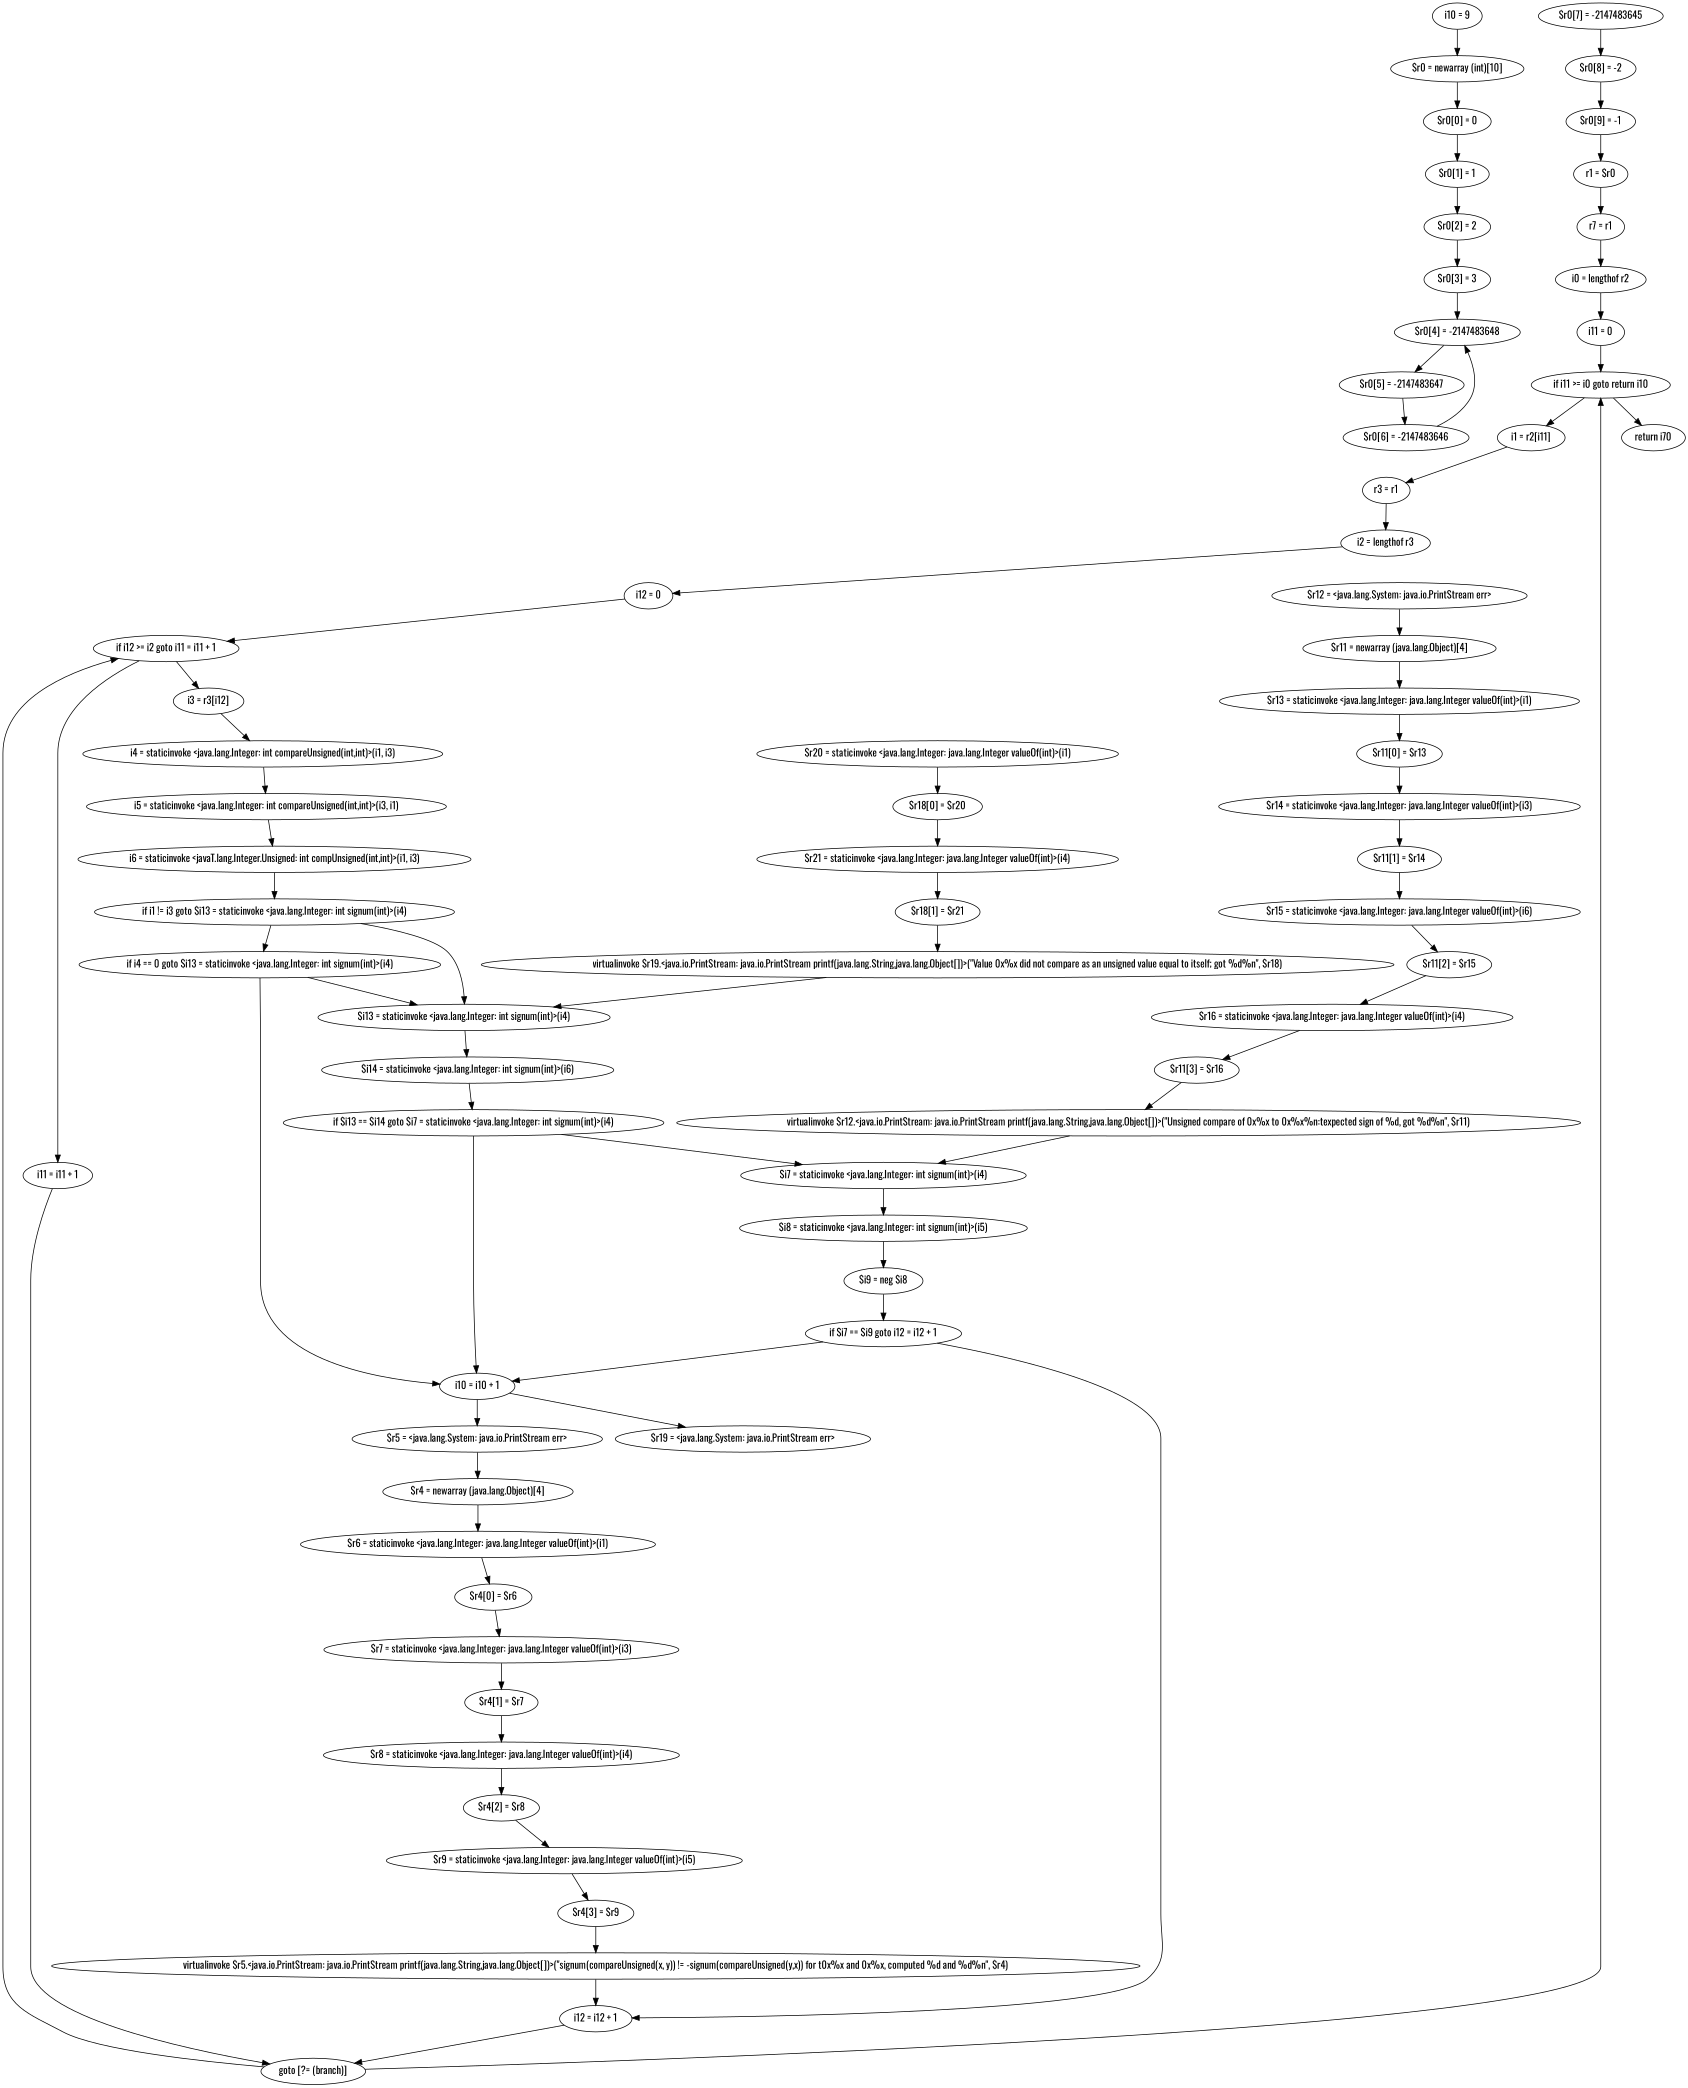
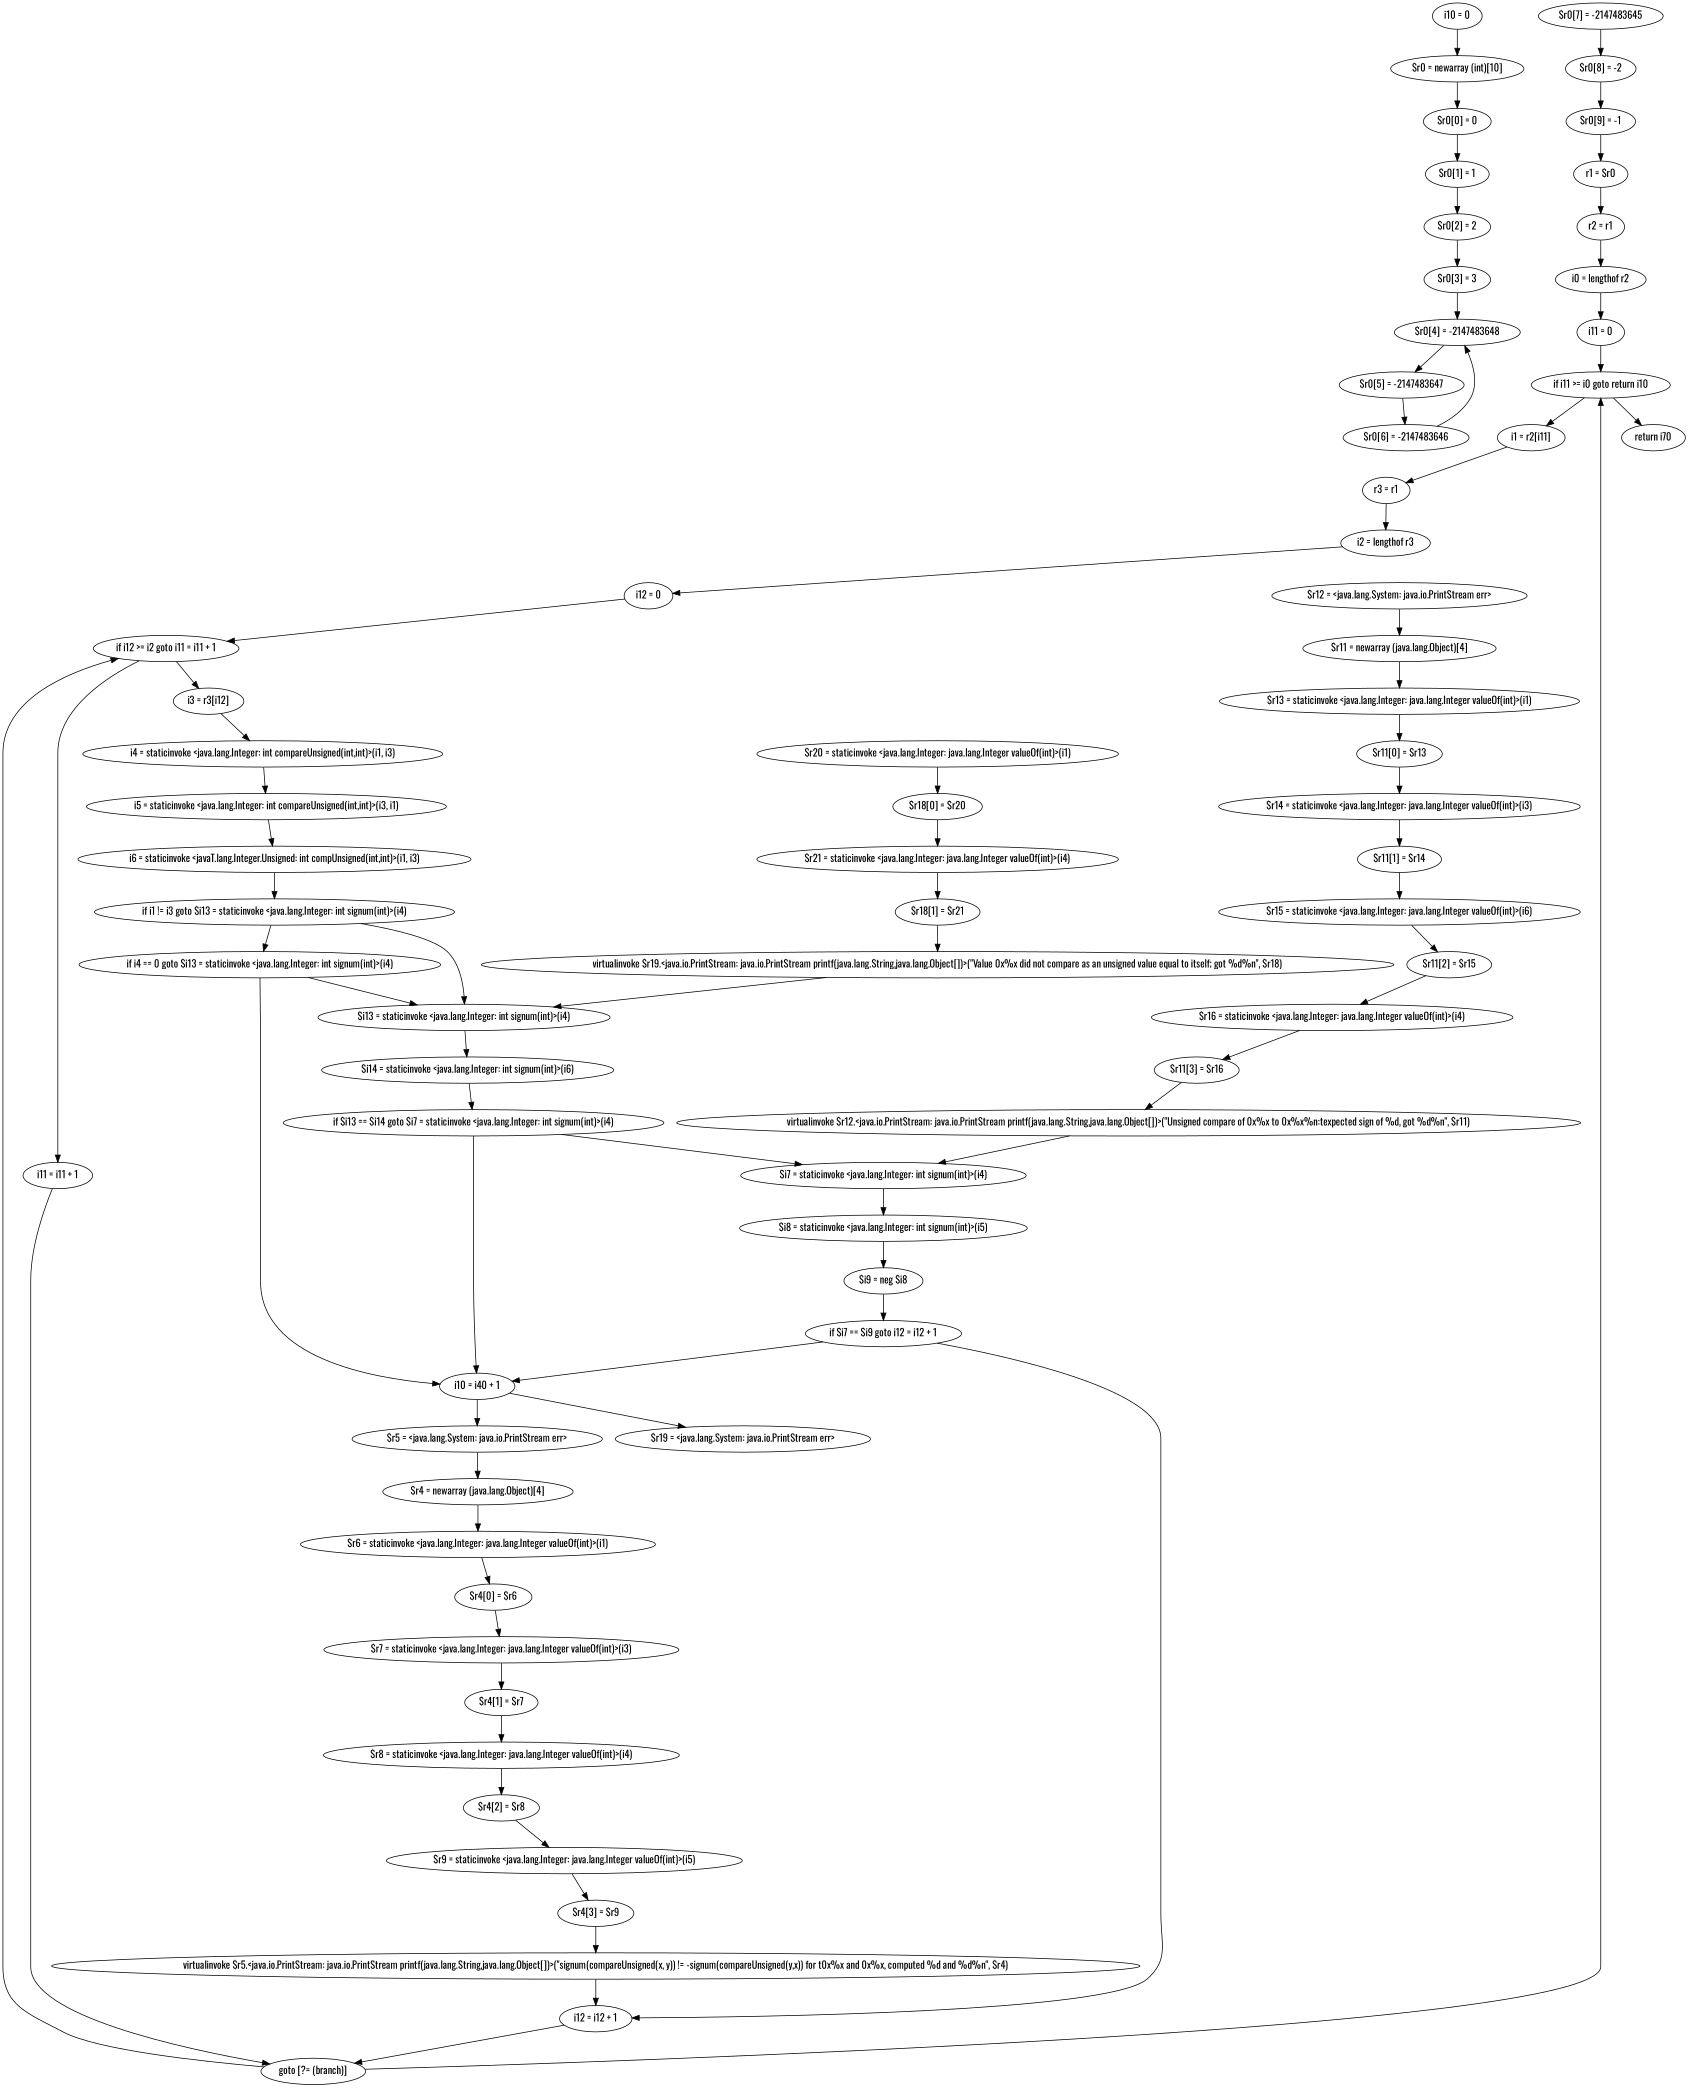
  digraph {
    fontname=Oswald
    node [fontname=Oswald]
    edge [fontname=Oswald]
-   "i10 = 0" [label="i10 = 9"]
+   "i10 = 0"
    "$r0 = newarray (int)[10]"
    "$r0[0] = 0"
    "$r0[1] = 1"
    "$r0[2] = 2"
    "$r0[3] = 3"
    "$r0[4] = -2147483648"
    "$r0[5] = -2147483647"
    "$r0[6] = -2147483646"
    "$r0[7] = -2147483645"
    "$r0[8] = -2"
    "$r0[9] = -1"
    "r1 = $r0"
-   "r2 = r1" [label="r7 = r1"]
+   "r2 = r1"
    "i0 = lengthof r2"
    "i11 = 0"
    "if i11 >= i0 goto return i10"
    "i1 = r2[i11]"
    n19 [label="return i70"]
    "r3 = r1"
    "i2 = lengthof r3"
    "i12 = 0"
    "if i12 >= i2 goto i11 = i11 + 1"
    "i3 = r3[i12]"
    "i11 = i11 + 1"
    "i4 = staticinvoke <java.lang.Integer: int compareUnsigned(int,int)>(i1, i3)"
    "goto [?= (branch)]"
    "i5 = staticinvoke <java.lang.Integer: int compareUnsigned(int,int)>(i3, i1)"
    "i6 = staticinvoke <javaT.lang.Integer.Unsigned: int compUnsigned(int,int)>(i1, i3)"
    "if i1 != i3 goto $i13 = staticinvoke <java.lang.Integer: int signum(int)>(i4)"
    "if i4 == 0 goto $i13 = staticinvoke <java.lang.Integer: int signum(int)>(i4)"
    "$i13 = staticinvoke <java.lang.Integer: int signum(int)>(i4)"
-   "i10 = i10 + 1"
+   "i10 = i10 + 1" [label="i10 = i40 + 1"]
    "$i14 = staticinvoke <java.lang.Integer: int signum(int)>(i6)"
    "$r19 = <java.lang.System: java.io.PrintStream err>"
    "$r5 = <java.lang.System: java.io.PrintStream err>"
    "$r12 = <java.lang.System: java.io.PrintStream err>"
    "$r11 = newarray (java.lang.Object)[4]"
    "$r4 = newarray (java.lang.Object)[4]"
    "$r20 = staticinvoke <java.lang.Integer: java.lang.Integer valueOf(int)>(i1)"
    "$r18[0] = $r20"
    "$r21 = staticinvoke <java.lang.Integer: java.lang.Integer valueOf(int)>(i4)"
    "$r18[1] = $r21"
    "virtualinvoke $r19.<java.io.PrintStream: java.io.PrintStream printf(java.lang.String,java.lang.Object[])>(\"Value 0x%x did not compare as an unsigned value equal to itself; got %d%n\", $r18)"
    "if $i13 == $i14 goto $i7 = staticinvoke <java.lang.Integer: int signum(int)>(i4)"
    "$i7 = staticinvoke <java.lang.Integer: int signum(int)>(i4)"
    "$i8 = staticinvoke <java.lang.Integer: int signum(int)>(i5)"
    "$r13 = staticinvoke <java.lang.Integer: java.lang.Integer valueOf(int)>(i1)"
    "$r11[0] = $r13"
    "$r14 = staticinvoke <java.lang.Integer: java.lang.Integer valueOf(int)>(i3)"
    "$r11[1] = $r14"
    "$r15 = staticinvoke <java.lang.Integer: java.lang.Integer valueOf(int)>(i6)"
    "$r11[2] = $r15"
    "$r16 = staticinvoke <java.lang.Integer: java.lang.Integer valueOf(int)>(i4)"
    "$r11[3] = $r16"
    "virtualinvoke $r12.<java.io.PrintStream: java.io.PrintStream printf(java.lang.String,java.lang.Object[])>(\"Unsigned compare of 0x%x to 0x%x%n:\texpected sign of %d, got %d%n\", $r11)"
    "$i9 = neg $i8"
    "if $i7 == $i9 goto i12 = i12 + 1"
    "i12 = i12 + 1"
    "$r6 = staticinvoke <java.lang.Integer: java.lang.Integer valueOf(int)>(i1)"
    "$r4[0] = $r6"
    "$r7 = staticinvoke <java.lang.Integer: java.lang.Integer valueOf(int)>(i3)"
    "$r4[1] = $r7"
    "$r8 = staticinvoke <java.lang.Integer: java.lang.Integer valueOf(int)>(i4)"
    "$r4[2] = $r8"
    "$r9 = staticinvoke <java.lang.Integer: java.lang.Integer valueOf(int)>(i5)"
    "$r4[3] = $r9"
    "virtualinvoke $r5.<java.io.PrintStream: java.io.PrintStream printf(java.lang.String,java.lang.Object[])>(\"signum(compareUnsigned(x, y)) != -signum(compareUnsigned(y,x)) for \t0x%x and 0x%x, computed %d and %d%n\", $r4)"
    "i10 = 0" -> "$r0 = newarray (int)[10]"
    "$r0 = newarray (int)[10]" -> "$r0[0] = 0"
    "$r0[0] = 0" -> "$r0[1] = 1"
    "$r0[1] = 1" -> "$r0[2] = 2"
    "$r0[2] = 2" -> "$r0[3] = 3"
    "$r0[3] = 3" -> "$r0[4] = -2147483648"
    "$r0[4] = -2147483648" -> "$r0[5] = -2147483647"
    "$r0[5] = -2147483647" -> "$r0[6] = -2147483646"
    "$r0[6] = -2147483646" -> "$r0[4] = -2147483648"
    "$r0[7] = -2147483645" -> "$r0[8] = -2"
    "$r0[8] = -2" -> "$r0[9] = -1"
    "$r0[9] = -1" -> "r1 = $r0"
    "r1 = $r0" -> "r2 = r1"
    "r2 = r1" -> "i0 = lengthof r2"
    "i0 = lengthof r2" -> "i11 = 0"
    "i11 = 0" -> "if i11 >= i0 goto return i10"
    "if i11 >= i0 goto return i10" -> "i1 = r2[i11]"
    "if i11 >= i0 goto return i10" -> n19
    "i1 = r2[i11]" -> "r3 = r1"
    "r3 = r1" -> "i2 = lengthof r3"
    "i2 = lengthof r3" -> "i12 = 0"
    "i12 = 0" -> "if i12 >= i2 goto i11 = i11 + 1"
    "if i12 >= i2 goto i11 = i11 + 1" -> "i3 = r3[i12]"
    "if i12 >= i2 goto i11 = i11 + 1" -> "i11 = i11 + 1"
    "i3 = r3[i12]" -> "i4 = staticinvoke <java.lang.Integer: int compareUnsigned(int,int)>(i1, i3)"
    "i11 = i11 + 1" -> "goto [?= (branch)]"
    "i4 = staticinvoke <java.lang.Integer: int compareUnsigned(int,int)>(i1, i3)" -> "i5 = staticinvoke <java.lang.Integer: int compareUnsigned(int,int)>(i3, i1)"
    "goto [?= (branch)]" -> "if i11 >= i0 goto return i10"
    "goto [?= (branch)]" -> "if i12 >= i2 goto i11 = i11 + 1"
    "i5 = staticinvoke <java.lang.Integer: int compareUnsigned(int,int)>(i3, i1)" -> "i6 = staticinvoke <javaT.lang.Integer.Unsigned: int compUnsigned(int,int)>(i1, i3)"
    "i6 = staticinvoke <javaT.lang.Integer.Unsigned: int compUnsigned(int,int)>(i1, i3)" -> "if i1 != i3 goto $i13 = staticinvoke <java.lang.Integer: int signum(int)>(i4)"
    "if i1 != i3 goto $i13 = staticinvoke <java.lang.Integer: int signum(int)>(i4)" -> "if i4 == 0 goto $i13 = staticinvoke <java.lang.Integer: int signum(int)>(i4)"
    "if i1 != i3 goto $i13 = staticinvoke <java.lang.Integer: int signum(int)>(i4)" -> "$i13 = staticinvoke <java.lang.Integer: int signum(int)>(i4)"
    "if i4 == 0 goto $i13 = staticinvoke <java.lang.Integer: int signum(int)>(i4)" -> "$i13 = staticinvoke <java.lang.Integer: int signum(int)>(i4)"
    "if i4 == 0 goto $i13 = staticinvoke <java.lang.Integer: int signum(int)>(i4)" -> "i10 = i10 + 1"
    "$i13 = staticinvoke <java.lang.Integer: int signum(int)>(i4)" -> "$i14 = staticinvoke <java.lang.Integer: int signum(int)>(i6)"
    "i10 = i10 + 1" -> "$r19 = <java.lang.System: java.io.PrintStream err>"
    "i10 = i10 + 1" -> "$r5 = <java.lang.System: java.io.PrintStream err>"
    "$i14 = staticinvoke <java.lang.Integer: int signum(int)>(i6)" -> "if $i13 == $i14 goto $i7 = staticinvoke <java.lang.Integer: int signum(int)>(i4)"
    "$r5 = <java.lang.System: java.io.PrintStream err>" -> "$r4 = newarray (java.lang.Object)[4]"
    "$r12 = <java.lang.System: java.io.PrintStream err>" -> "$r11 = newarray (java.lang.Object)[4]"
    "$r11 = newarray (java.lang.Object)[4]" -> "$r13 = staticinvoke <java.lang.Integer: java.lang.Integer valueOf(int)>(i1)"
    "$r4 = newarray (java.lang.Object)[4]" -> "$r6 = staticinvoke <java.lang.Integer: java.lang.Integer valueOf(int)>(i1)"
    "$r20 = staticinvoke <java.lang.Integer: java.lang.Integer valueOf(int)>(i1)" -> "$r18[0] = $r20"
    "$r18[0] = $r20" -> "$r21 = staticinvoke <java.lang.Integer: java.lang.Integer valueOf(int)>(i4)"
    "$r21 = staticinvoke <java.lang.Integer: java.lang.Integer valueOf(int)>(i4)" -> "$r18[1] = $r21"
    "$r18[1] = $r21" -> "virtualinvoke $r19.<java.io.PrintStream: java.io.PrintStream printf(java.lang.String,java.lang.Object[])>(\"Value 0x%x did not compare as an unsigned value equal to itself; got %d%n\", $r18)"
    "virtualinvoke $r19.<java.io.PrintStream: java.io.PrintStream printf(java.lang.String,java.lang.Object[])>(\"Value 0x%x did not compare as an unsigned value equal to itself; got %d%n\", $r18)" -> "$i13 = staticinvoke <java.lang.Integer: int signum(int)>(i4)"
    "if $i13 == $i14 goto $i7 = staticinvoke <java.lang.Integer: int signum(int)>(i4)" -> "i10 = i10 + 1"
    "if $i13 == $i14 goto $i7 = staticinvoke <java.lang.Integer: int signum(int)>(i4)" -> "$i7 = staticinvoke <java.lang.Integer: int signum(int)>(i4)"
    "$i7 = staticinvoke <java.lang.Integer: int signum(int)>(i4)" -> "$i8 = staticinvoke <java.lang.Integer: int signum(int)>(i5)"
    "$i8 = staticinvoke <java.lang.Integer: int signum(int)>(i5)" -> "$i9 = neg $i8"
    "$r13 = staticinvoke <java.lang.Integer: java.lang.Integer valueOf(int)>(i1)" -> "$r11[0] = $r13"
    "$r11[0] = $r13" -> "$r14 = staticinvoke <java.lang.Integer: java.lang.Integer valueOf(int)>(i3)"
    "$r14 = staticinvoke <java.lang.Integer: java.lang.Integer valueOf(int)>(i3)" -> "$r11[1] = $r14"
    "$r11[1] = $r14" -> "$r15 = staticinvoke <java.lang.Integer: java.lang.Integer valueOf(int)>(i6)"
    "$r15 = staticinvoke <java.lang.Integer: java.lang.Integer valueOf(int)>(i6)" -> "$r11[2] = $r15"
    "$r11[2] = $r15" -> "$r16 = staticinvoke <java.lang.Integer: java.lang.Integer valueOf(int)>(i4)"
    "$r16 = staticinvoke <java.lang.Integer: java.lang.Integer valueOf(int)>(i4)" -> "$r11[3] = $r16"
    "$r11[3] = $r16" -> "virtualinvoke $r12.<java.io.PrintStream: java.io.PrintStream printf(java.lang.String,java.lang.Object[])>(\"Unsigned compare of 0x%x to 0x%x%n:\texpected sign of %d, got %d%n\", $r11)"
    "virtualinvoke $r12.<java.io.PrintStream: java.io.PrintStream printf(java.lang.String,java.lang.Object[])>(\"Unsigned compare of 0x%x to 0x%x%n:\texpected sign of %d, got %d%n\", $r11)" -> "$i7 = staticinvoke <java.lang.Integer: int signum(int)>(i4)"
    "$i9 = neg $i8" -> "if $i7 == $i9 goto i12 = i12 + 1"
    "if $i7 == $i9 goto i12 = i12 + 1" -> "i10 = i10 + 1"
    "if $i7 == $i9 goto i12 = i12 + 1" -> "i12 = i12 + 1"
    "i12 = i12 + 1" -> "goto [?= (branch)]"
    "$r6 = staticinvoke <java.lang.Integer: java.lang.Integer valueOf(int)>(i1)" -> "$r4[0] = $r6"
    "$r4[0] = $r6" -> "$r7 = staticinvoke <java.lang.Integer: java.lang.Integer valueOf(int)>(i3)"
    "$r7 = staticinvoke <java.lang.Integer: java.lang.Integer valueOf(int)>(i3)" -> "$r4[1] = $r7"
    "$r4[1] = $r7" -> "$r8 = staticinvoke <java.lang.Integer: java.lang.Integer valueOf(int)>(i4)"
    "$r8 = staticinvoke <java.lang.Integer: java.lang.Integer valueOf(int)>(i4)" -> "$r4[2] = $r8"
    "$r4[2] = $r8" -> "$r9 = staticinvoke <java.lang.Integer: java.lang.Integer valueOf(int)>(i5)"
    "$r9 = staticinvoke <java.lang.Integer: java.lang.Integer valueOf(int)>(i5)" -> "$r4[3] = $r9"
    "$r4[3] = $r9" -> "virtualinvoke $r5.<java.io.PrintStream: java.io.PrintStream printf(java.lang.String,java.lang.Object[])>(\"signum(compareUnsigned(x, y)) != -signum(compareUnsigned(y,x)) for \t0x%x and 0x%x, computed %d and %d%n\", $r4)"
    "virtualinvoke $r5.<java.io.PrintStream: java.io.PrintStream printf(java.lang.String,java.lang.Object[])>(\"signum(compareUnsigned(x, y)) != -signum(compareUnsigned(y,x)) for \t0x%x and 0x%x, computed %d and %d%n\", $r4)" -> "i12 = i12 + 1"
  }
